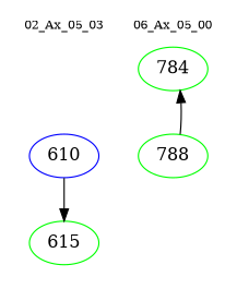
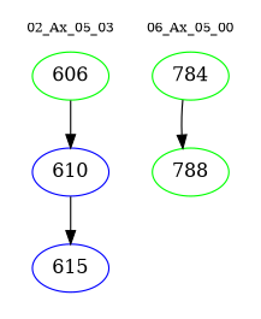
  digraph {
    fontname="DejaVu Serif"
    node [color=green fontname="DejaVu Serif"]
    edge [color=black fontname="DejaVu Serif"]
+   n1 [label=606]
    n2 [color=blue label=610]
-   n3 [label=615]
+   n3 [color=blue label=615]
    n4 [label=784]
    n5 [label=788]
    subgraph cluster_1 {
      color=white
      fontsize=10
      label="02_Ax_05_03"
+     n1
      n2
      n3
    }
    subgraph cluster_2 {
      color=white
      fontsize=10
      label="06_Ax_05_00"
      n4
      n5
    }
+   n1 -> n2
    n2 -> n3
-   n5 -> n4
+   n4 -> n5
  }
